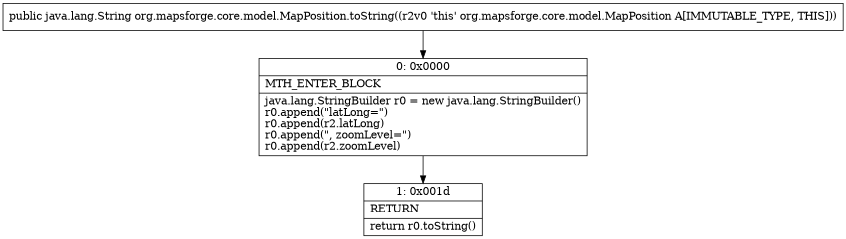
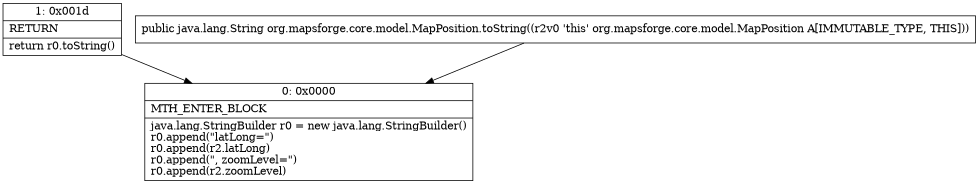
  digraph {
    node [shape=record]
    n1 [label="{0\:\ 0x0000|MTH_ENTER_BLOCK\l|java.lang.StringBuilder r0 = new java.lang.StringBuilder()\lr0.append(\"latLong=\")\lr0.append(r2.latLong)\lr0.append(\", zoomLevel=\")\lr0.append(r2.zoomLevel)\l}"]
    n2 [label="{1\:\ 0x001d|RETURN\l|return r0.toString()\l}"]
    n3 [label="{public java.lang.String org.mapsforge.core.model.MapPosition.toString((r2v0 'this' org.mapsforge.core.model.MapPosition A[IMMUTABLE_TYPE, THIS])) }"]
-   n1 -> n2
+   n2 -> n1
    n3 -> n1
  }
